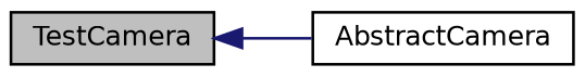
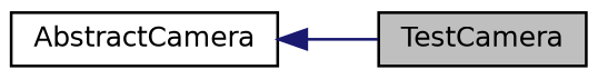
  digraph {
    rankdir=LR
    node [color=black fontname=Helvetica fontsize=10 shape=record style=filled]
    n1 [fillcolor=grey75 fontcolor=black height=0.2 label=TestCamera width=0.4]
    n2 [fillcolor=white height=0.2 label=AbstractCamera width=0.4]
-   n1 -> n2 [color=midnightblue dir=back fontname=Helvetica fontsize=10 labelfontname=Helvetica labelfontsize=10 style=solid]
+   n2 -> n1 [color=midnightblue dir=back fontname=Helvetica fontsize=10 labelfontname=Helvetica labelfontsize=10 style=solid]
  }
